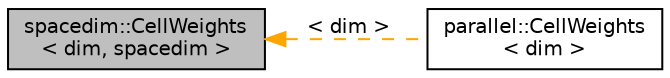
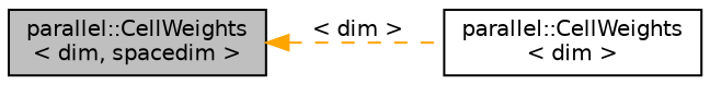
  digraph {
    rankdir=LR
    node [color=black fontname=Helvetica fontsize=10 shape=record style=filled]
-   n1 [fillcolor=grey75 fontcolor=black height=0.2 label="spacedim::CellWeights\l\< dim, spacedim \>" width=0.4]
+   n1 [fillcolor=grey75 fontcolor=black height=0.2 label="parallel::CellWeights\l\< dim, spacedim \>" width=0.4]
    n2 [fillcolor=white height=0.2 label="parallel::CellWeights\l\< dim \>" width=0.4]
    n1 -> n2 [color=orange dir=back fontname=Helvetica fontsize=10 label=" \< dim \>" labelfontname=Helvetica labelfontsize=10 style=dashed]
  }
